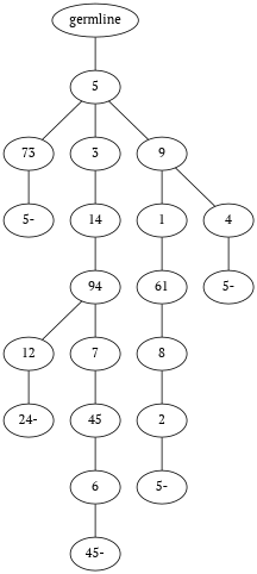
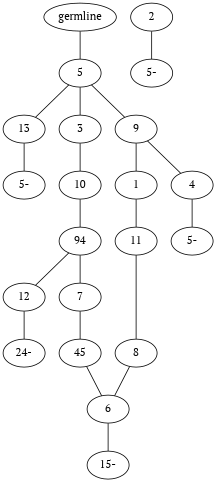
  graph {
    fontname="PT Serif"
    node [fontname="PT Serif"]
    edge [fontname="PT Serif"]
    n1 [label=germline]
    n2 [label=5]
-   n3 [label=73]
+   n3 [label=13]
    n4 [label=3]
    n5 [label=9]
    n6 [label="5-"]
-   n7 [label=14]
+   n7 [label=10]
    n8 [label=1]
    n9 [label=4]
    n10 [label=94]
    n11 [label=12]
    n12 [label=7]
    n13 [label="24-"]
    n14 [label=45]
    n15 [label=6]
-   n16 [label="45-"]
-   n17 [label=61]
+   n16 [label="15-"]
+   n17 [label=11]
    n18 [label="5-"]
    n19 [label=8]
    n20 [label=2]
    n21 [label="5-"]
    n1 -- n2
    n2 -- n3
    n2 -- n4
    n2 -- n5
    n3 -- n6
    n4 -- n7
    n5 -- n8
    n5 -- n9
    n7 -- n10
    n8 -- n17
    n9 -- n18
    n10 -- n11
    n10 -- n12
    n11 -- n13
    n12 -- n14
    n14 -- n15
    n15 -- n16
    n17 -- n19
-   n19 -- n20
+   n19 -- n15
    n20 -- n21
  }
